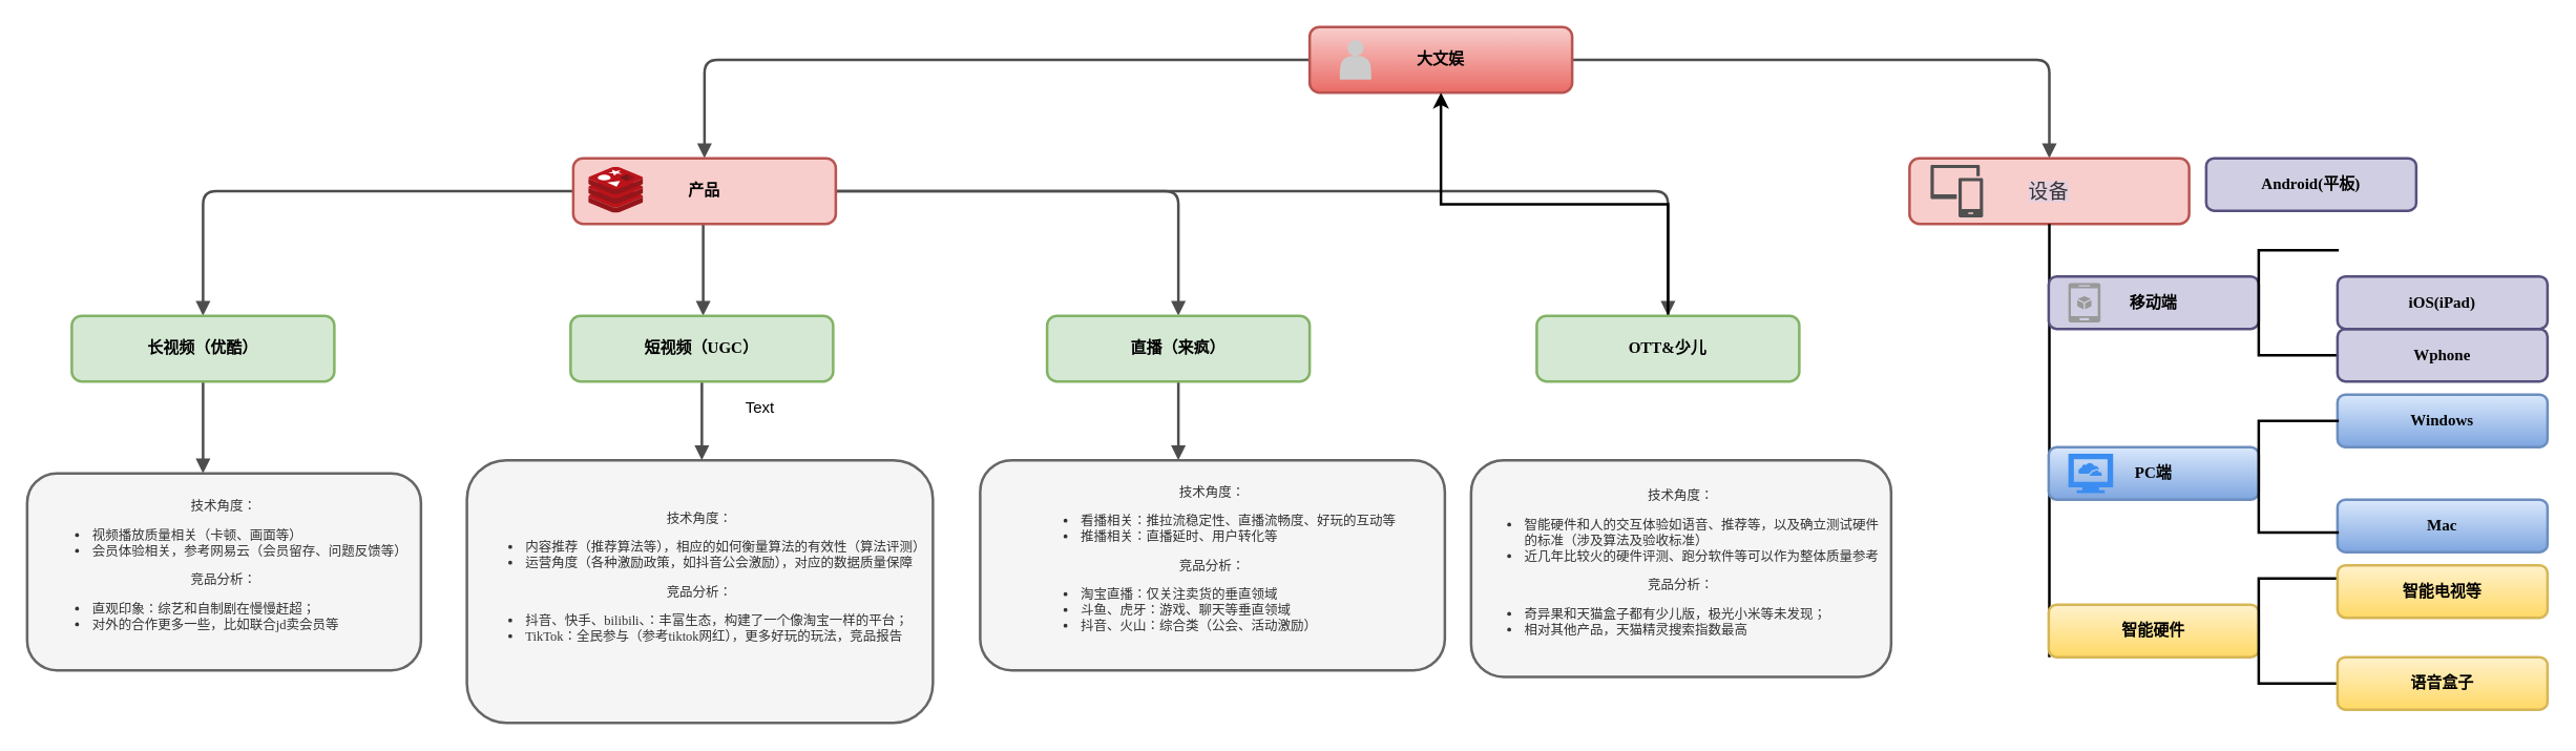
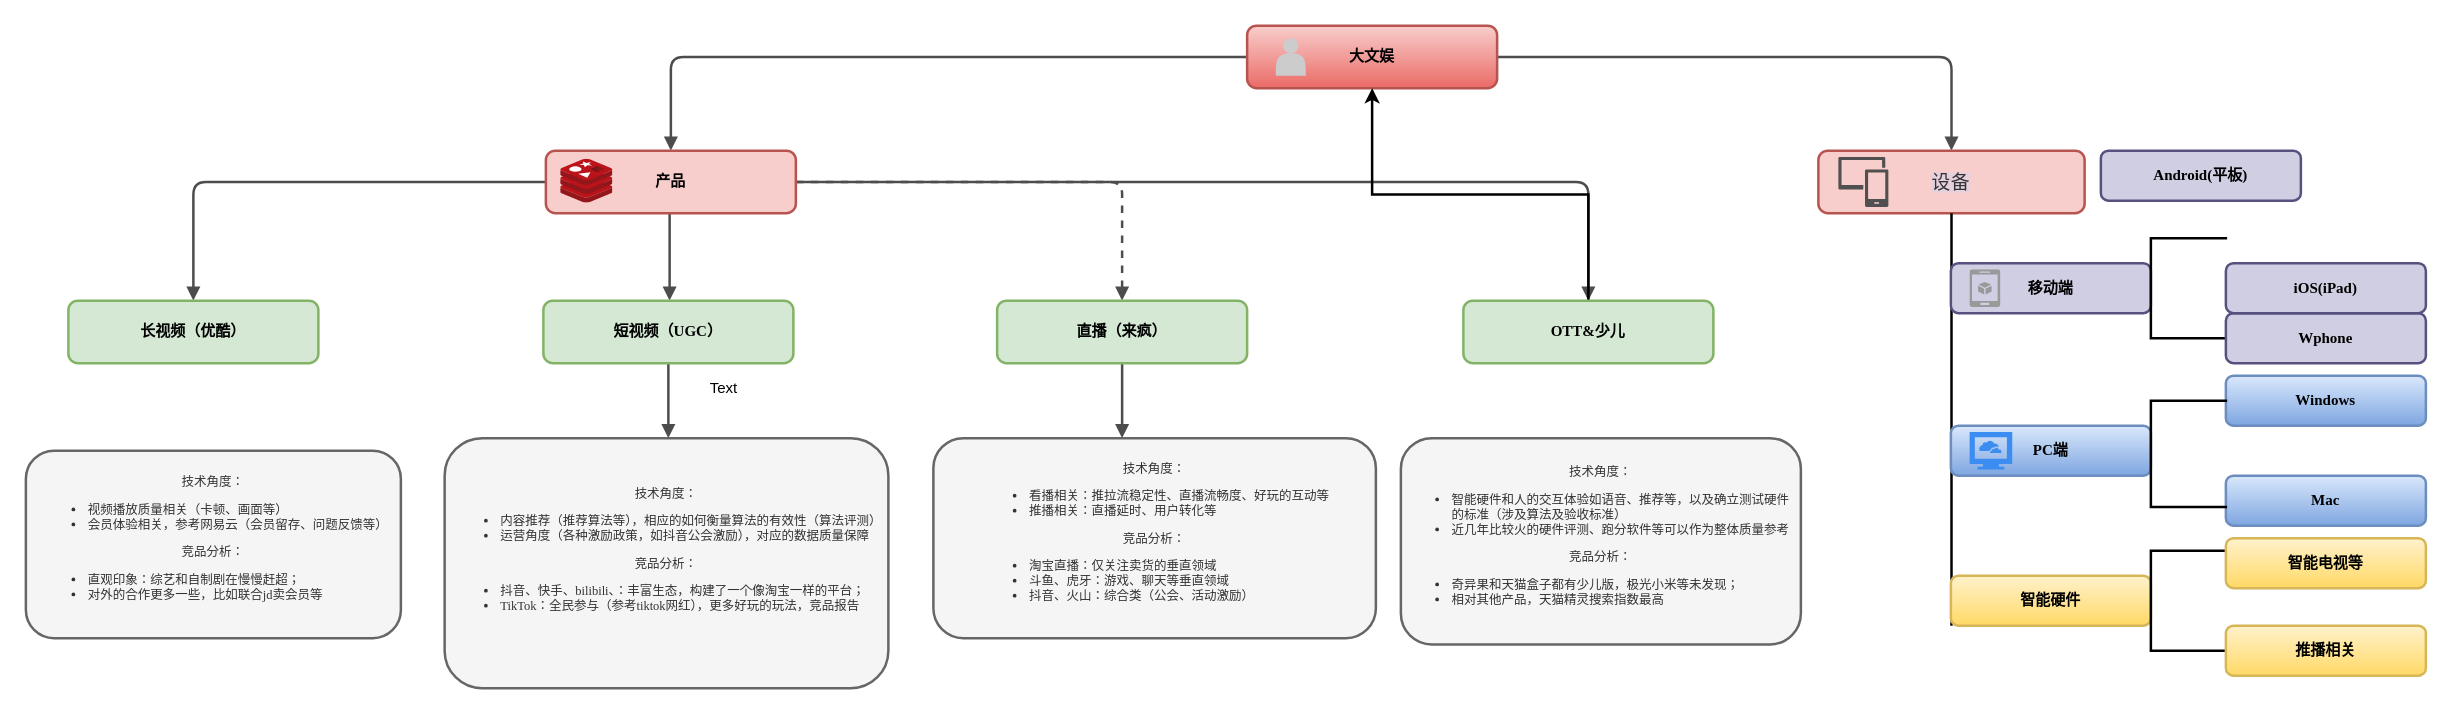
  <mxCell id="0" />
  <mxCell id="1" parent="0" />
  <mxCell id="2" value="技术角度：&lt;br&gt;&lt;ul&gt;&lt;li style=&quot;text-align: left&quot;&gt;视频播放质量相关（卡顿、画面等）&lt;/li&gt;&lt;li style=&quot;text-align: left&quot;&gt;会员体验相关，参考网易云（会员留存、问题反馈等）&lt;/li&gt;&lt;/ul&gt;竞品分析：&lt;br&gt;&lt;div style=&quot;text-align: left&quot;&gt;&lt;ul&gt;&lt;li&gt;&lt;span&gt;直观印象：综艺和自制剧在慢慢赶超；&lt;/span&gt;&lt;/li&gt;&lt;li&gt;&lt;span&gt;对外的合作更多一些，比如联合jd卖会员等&lt;/span&gt;&lt;/li&gt;&lt;/ul&gt;&lt;/div&gt;" style="whiteSpace=wrap;html=1;rounded=1;shadow=0;comic=0;strokeWidth=2;fontFamily=Verdana;align=center;fontSize=10;fillColor=#f5f5f5;strokeColor=#666666;fontColor=#333333;" parent="1" vertex="1"><mxGeometry x="20" y="360" width="300" height="150" as="geometry" /></mxCell>
  <mxCell id="3" value="技术角度：&lt;br&gt;&lt;ul&gt;&lt;li style=&quot;text-align: left&quot;&gt;内容推荐（推荐算法等），相应的如何衡量算法的有效性（算法评测）&lt;/li&gt;&lt;li style=&quot;text-align: left&quot;&gt;运营角度（各种激励政策，如抖音公会激励），对应的数据质量保障&lt;/li&gt;&lt;/ul&gt;&lt;span style=&quot;font-size: 10px&quot;&gt;竞品分析：&lt;br&gt;&lt;/span&gt;&lt;span style=&quot;font-size: 10px&quot;&gt;&lt;div style=&quot;text-align: left&quot;&gt;&lt;ul&gt;&lt;li&gt;&lt;span style=&quot;text-align: left&quot;&gt;抖音、快手、bilibili、：丰富生态，构建了一个像淘宝一样的平台；&lt;/span&gt;&lt;/li&gt;&lt;li&gt;&lt;div style=&quot;text-align: left&quot;&gt;&lt;span&gt;TikTok：&lt;/span&gt;&lt;span&gt;全民参与（参考tiktok网红），更多好玩的玩法，竞品报告&lt;/span&gt;&lt;/div&gt;&lt;/li&gt;&lt;/ul&gt;&lt;/div&gt;&lt;/span&gt;&lt;span style=&quot;font-size: 10px&quot;&gt;&lt;br&gt;&lt;/span&gt;" style="whiteSpace=wrap;html=1;rounded=1;shadow=0;comic=0;strokeWidth=2;fontFamily=Verdana;align=center;fontSize=10;fillColor=#f5f5f5;strokeColor=#666666;fontColor=#333333;" parent="1" vertex="1"><mxGeometry x="355" y="350" width="355" height="200" as="geometry" /></mxCell>
  <mxCell id="4" value="技术角度：&lt;br&gt;&lt;ul&gt;&lt;li style=&quot;text-align: left&quot;&gt;看播相关：推拉流稳定性、直播流畅度、好玩的互动等&lt;/li&gt;&lt;li style=&quot;text-align: left&quot;&gt;推播相关：直播延时、用户转化等&lt;/li&gt;&lt;/ul&gt;竞品分析：&lt;br&gt;&lt;div&gt;&lt;ul&gt;&lt;li style=&quot;text-align: left&quot;&gt;&lt;span&gt;淘宝直播：仅关注卖货的垂直领域&lt;/span&gt;&lt;/li&gt;&lt;li style=&quot;text-align: left&quot;&gt;&lt;span&gt;斗鱼、虎牙：游戏、聊天等垂直领域&lt;/span&gt;&lt;/li&gt;&lt;li style=&quot;text-align: left&quot;&gt;&lt;span&gt;抖音、火山：综合类（公会、活动激励）&lt;/span&gt;&lt;/li&gt;&lt;/ul&gt;&lt;/div&gt;" style="whiteSpace=wrap;html=1;rounded=1;shadow=0;comic=0;strokeWidth=2;fontFamily=Verdana;align=center;fontSize=10;fillColor=#f5f5f5;strokeColor=#666666;fontColor=#333333;" parent="1" vertex="1"><mxGeometry x="746" y="350" width="354" height="160" as="geometry" /></mxCell>
  <mxCell id="5" value="技术角度：&lt;br&gt;&lt;ul&gt;&lt;li style=&quot;text-align: left&quot;&gt;智能硬件和人的交互体验如语音、推荐等，以及确立测试硬件的标准（涉及算法及验收标准）&lt;/li&gt;&lt;li style=&quot;text-align: left&quot;&gt;近几年比较火的硬件评测、跑分软件等可以作为整体质量参考&lt;/li&gt;&lt;/ul&gt;竞品分析：&lt;br&gt;&lt;div style=&quot;text-align: left&quot;&gt;&lt;ul&gt;&lt;li&gt;&lt;span&gt;奇异果和天猫盒子都有少儿版，极光小米等未发现；&lt;/span&gt;&lt;/li&gt;&lt;li&gt;&lt;span&gt;相对其他产品，天猫精灵搜索指数最高&lt;/span&gt;&lt;/li&gt;&lt;/ul&gt;&lt;/div&gt;" style="whiteSpace=wrap;html=1;rounded=1;shadow=0;comic=0;strokeWidth=2;fontFamily=Verdana;align=center;fontSize=10;fillColor=#f5f5f5;strokeColor=#666666;fontColor=#333333;" parent="1" vertex="1"><mxGeometry x="1120" y="350" width="320" height="165" as="geometry" /></mxCell>
- <mxCell id="6" value="" style="edgeStyle=orthogonalEdgeStyle;rounded=1;html=1;labelBackgroundColor=none;endArrow=block;endFill=1;strokeColor=#4D4D4D;strokeWidth=2;fontFamily=Verdana;fontSize=12;fontStyle=1;exitX=1;exitY=0.5;exitDx=0;exitDy=0;" parent="1" source="16" target="18" edge="1"><mxGeometry relative="1" as="geometry"><mxPoint x="630" y="150" as="sourcePoint" /></mxGeometry></mxCell>
+ <mxCell id="6" value="" style="edgeStyle=orthogonalEdgeStyle;rounded=1;html=1;labelBackgroundColor=none;endArrow=block;endFill=1;strokeColor=#4D4D4D;strokeWidth=2;fontFamily=Verdana;fontSize=12;fontStyle=1;exitX=1;exitY=0.5;exitDx=0;exitDy=0;dashed=1;" parent="1" source="16" target="18" edge="1"><mxGeometry relative="1" as="geometry"><mxPoint x="630" y="150" as="sourcePoint" /></mxGeometry></mxCell>
  <mxCell id="7" value="" style="edgeStyle=orthogonalEdgeStyle;rounded=1;html=1;labelBackgroundColor=none;endArrow=block;endFill=1;strokeColor=#4D4D4D;strokeWidth=2;fontFamily=Verdana;fontSize=12;fontStyle=1" parent="1" source="19" target="16" edge="1"><mxGeometry relative="1" as="geometry" /></mxCell>
  <mxCell id="8" value="" style="edgeStyle=orthogonalEdgeStyle;rounded=1;html=1;labelBackgroundColor=none;endArrow=block;endFill=1;strokeColor=#4D4D4D;strokeWidth=2;fontFamily=Verdana;fontSize=12;fontStyle=1;exitX=1;exitY=0.5;exitDx=0;exitDy=0;" parent="1" source="16" target="22" edge="1"><mxGeometry relative="1" as="geometry"><mxPoint x="650" y="145" as="sourcePoint" /></mxGeometry></mxCell>
  <mxCell id="9" value="" style="edgeStyle=elbowEdgeStyle;rounded=1;html=1;labelBackgroundColor=none;endArrow=block;endFill=1;strokeColor=#4D4D4D;strokeWidth=2;fontFamily=Verdana;fontSize=12;fontStyle=1" parent="1" source="16" target="17" edge="1"><mxGeometry relative="1" as="geometry" /></mxCell>
  <mxCell id="10" value="" style="edgeStyle=orthogonalEdgeStyle;rounded=1;html=1;labelBackgroundColor=none;endArrow=block;endFill=1;strokeColor=#4D4D4D;strokeWidth=2;fontFamily=Verdana;fontSize=12;fontStyle=1" parent="1" source="16" target="15" edge="1"><mxGeometry relative="1" as="geometry" /></mxCell>
  <mxCell id="11" value="" style="edgeStyle=orthogonalEdgeStyle;rounded=1;html=1;labelBackgroundColor=none;endArrow=block;endFill=1;strokeColor=#4D4D4D;strokeWidth=2;fontFamily=Verdana;fontSize=12;fontStyle=1;entryX=0.5;entryY=0;entryDx=0;entryDy=0;exitX=1;exitY=0.5;exitDx=0;exitDy=0;" parent="1" source="19" target="23" edge="1"><mxGeometry relative="1" as="geometry"><mxPoint x="930" y="70" as="sourcePoint" /><mxPoint x="1584" y="130" as="targetPoint" /></mxGeometry></mxCell>
  <mxCell id="12" value="" style="edgeStyle=elbowEdgeStyle;rounded=1;html=1;labelBackgroundColor=none;endArrow=block;endFill=1;strokeColor=#4D4D4D;strokeWidth=2;fontFamily=Verdana;fontSize=10;" parent="1" source="18" target="4" edge="1"><mxGeometry relative="1" as="geometry" /></mxCell>
  <mxCell id="13" value="" style="edgeStyle=elbowEdgeStyle;rounded=1;html=1;labelBackgroundColor=none;endArrow=block;endFill=1;strokeColor=#4D4D4D;strokeWidth=2;fontFamily=Verdana;fontSize=10;" parent="1" source="17" target="3" edge="1"><mxGeometry relative="1" as="geometry" /></mxCell>
- <mxCell id="14" value="" style="edgeStyle=elbowEdgeStyle;rounded=1;html=1;labelBackgroundColor=none;endArrow=block;endFill=1;strokeColor=#4D4D4D;strokeWidth=2;fontFamily=Verdana;fontSize=10;" parent="1" source="15" target="2" edge="1"><mxGeometry relative="1" as="geometry" /></mxCell>
  <mxCell id="15" value="长视频（优酷）" style="whiteSpace=wrap;html=1;rounded=1;shadow=0;comic=0;strokeWidth=2;fontFamily=Verdana;align=center;fontSize=12;fontStyle=1;fillColor=#d5e8d4;strokeColor=#82b366;" parent="1" vertex="1"><mxGeometry x="54" y="240" width="200" height="50" as="geometry" /></mxCell>
  <mxCell id="16" value="产品" style="whiteSpace=wrap;html=1;rounded=1;shadow=0;comic=0;strokeWidth=2;fontFamily=Verdana;align=center;fontSize=12;fontStyle=1;fillColor=#f8cecc;strokeColor=#b85450;" parent="1" vertex="1"><mxGeometry x="436" y="120" width="200" height="50" as="geometry" /></mxCell>
  <mxCell id="17" value="短视频（UGC）" style="whiteSpace=wrap;html=1;rounded=1;shadow=0;comic=0;strokeWidth=2;fontFamily=Verdana;align=center;fontSize=12;fontStyle=1;fillColor=#d5e8d4;strokeColor=#82b366;" parent="1" vertex="1"><mxGeometry x="434" y="240" width="200" height="50" as="geometry" /></mxCell>
  <mxCell id="18" value="直播（来疯）" style="whiteSpace=wrap;html=1;rounded=1;shadow=0;comic=0;strokeWidth=2;fontFamily=Verdana;align=center;fontSize=12;fontStyle=1;fillColor=#d5e8d4;strokeColor=#82b366;" parent="1" vertex="1"><mxGeometry x="797" y="240" width="200" height="50" as="geometry" /></mxCell>
  <mxCell id="19" value="大文娱" style="whiteSpace=wrap;html=1;rounded=1;shadow=0;comic=0;strokeWidth=2;fontFamily=Verdana;align=center;fontSize=12;fontStyle=1;fillColor=#f8cecc;strokeColor=#b85450;gradientColor=#ea6b66;" parent="1" vertex="1"><mxGeometry x="997" y="20" width="200" height="50" as="geometry" /></mxCell>
  <mxCell id="20" value="" style="shape=actor;whiteSpace=wrap;html=1;rounded=0;shadow=0;comic=0;strokeWidth=1;fillColor=#CCCCCC;fontFamily=Verdana;align=center;strokeColor=none;fontSize=12;fontStyle=1" parent="1" vertex="1"><mxGeometry x="1020" y="30" width="24" height="30" as="geometry" /></mxCell>
  <mxCell id="21" value="" style="edgeStyle=orthogonalEdgeStyle;rounded=0;orthogonalLoop=1;jettySize=auto;html=1;strokeWidth=2;" edge="1" parent="1" source="22" target="19"><mxGeometry relative="1" as="geometry" /></mxCell>
  <mxCell id="22" value="OTT&amp;amp;少儿" style="whiteSpace=wrap;html=1;rounded=1;shadow=0;comic=0;strokeWidth=2;fontFamily=Verdana;align=center;fontSize=12;fontStyle=1;fillColor=#d5e8d4;strokeColor=#82b366;" parent="1" vertex="1"><mxGeometry x="1170" y="240" width="200" height="50" as="geometry" /></mxCell>
  <mxCell id="23" value="&lt;div style=&quot;text-align: justify&quot;&gt;&lt;font color=&quot;#333333&quot;&gt;&lt;span style=&quot;font-size: 15px ; font-weight: 400 ; letter-spacing: 0.544px ; background-color: rgb(230 , 208 , 222)&quot;&gt;设备&lt;/span&gt;&lt;/font&gt;&lt;/div&gt;" style="whiteSpace=wrap;html=1;rounded=1;shadow=0;comic=0;strokeWidth=2;fontFamily=Verdana;align=center;fontSize=12;fontStyle=1;fillColor=#f8cecc;strokeColor=#b85450;" parent="1" vertex="1"><mxGeometry x="1454" y="120" width="213" height="50" as="geometry" /></mxCell>
  <mxCell id="24" value="Text" style="text;html=1;align=center;verticalAlign=middle;resizable=0;points=[];autosize=1;" vertex="1" parent="1"><mxGeometry x="558" y="300" width="40" height="20" as="geometry" /></mxCell>
  <mxCell id="25" value="" style="line;strokeWidth=2;direction=south;html=1;perimeter=backbonePerimeter;points=[];outlineConnect=0;" vertex="1" parent="1"><mxGeometry x="1555.5" y="170" width="10" height="330" as="geometry" /></mxCell>
  <mxCell id="26" value="移动端" style="whiteSpace=wrap;html=1;rounded=1;shadow=0;comic=0;strokeWidth=2;fontFamily=Verdana;align=center;fontSize=12;fontStyle=1;fillColor=#d0cee2;strokeColor=#56517e;" vertex="1" parent="1"><mxGeometry x="1560" y="210" width="160" height="40" as="geometry" /></mxCell>
  <mxCell id="27" value="PC端" style="whiteSpace=wrap;html=1;rounded=1;shadow=0;comic=0;strokeWidth=2;fontFamily=Verdana;align=center;fontSize=12;fontStyle=1;fillColor=#dae8fc;strokeColor=#6c8ebf;gradientColor=#7ea6e0;" vertex="1" parent="1"><mxGeometry x="1560" y="340" width="160" height="40" as="geometry" /></mxCell>
  <mxCell id="28" value="Mac" style="whiteSpace=wrap;html=1;rounded=1;shadow=0;comic=0;strokeWidth=2;fontFamily=Verdana;align=center;fontSize=12;fontStyle=1;gradientColor=#7ea6e0;fillColor=#dae8fc;strokeColor=#6c8ebf;" vertex="1" parent="1"><mxGeometry x="1780" y="380" width="160" height="40" as="geometry" /></mxCell>
  <mxCell id="29" value="智能硬件" style="whiteSpace=wrap;html=1;rounded=1;shadow=0;comic=0;strokeWidth=2;fontFamily=Verdana;align=center;fontSize=12;fontStyle=1;fillColor=#fff2cc;strokeColor=#d6b656;gradientColor=#ffd966;" vertex="1" parent="1"><mxGeometry x="1560" y="460" width="160" height="40" as="geometry" /></mxCell>
  <mxCell id="30" value="Android(平板)" style="whiteSpace=wrap;html=1;rounded=1;shadow=0;comic=0;strokeWidth=2;fontFamily=Verdana;align=center;fontSize=12;fontStyle=1;fillColor=#d0cee2;strokeColor=#56517e;" vertex="1" parent="1"><mxGeometry x="1680" y="120" width="160" height="40" as="geometry" /></mxCell>
  <mxCell id="31" value="" style="shape=partialRectangle;whiteSpace=wrap;html=1;bottom=1;right=1;left=1;top=0;fillColor=none;routingCenterX=-0.5;strokeWidth=2;direction=south;" vertex="1" parent="1"><mxGeometry x="1720" y="190" width="60" height="80" as="geometry" /></mxCell>
  <mxCell id="32" value="Wphone" style="whiteSpace=wrap;html=1;rounded=1;shadow=0;comic=0;strokeWidth=2;fontFamily=Verdana;align=center;fontSize=12;fontStyle=1;fillColor=#d0cee2;strokeColor=#56517e;" vertex="1" parent="1"><mxGeometry x="1780" y="250" width="160" height="40" as="geometry" /></mxCell>
  <mxCell id="33" value="Windows" style="whiteSpace=wrap;html=1;rounded=1;shadow=0;comic=0;strokeWidth=2;fontFamily=Verdana;align=center;fontSize=12;fontStyle=1;gradientColor=#7ea6e0;fillColor=#dae8fc;strokeColor=#6c8ebf;" vertex="1" parent="1"><mxGeometry x="1780" y="300" width="160" height="40" as="geometry" /></mxCell>
  <mxCell id="34" value="iOS(iPad)" style="whiteSpace=wrap;html=1;rounded=1;shadow=0;comic=0;strokeWidth=2;fontFamily=Verdana;align=center;fontSize=12;fontStyle=1;fillColor=#d0cee2;strokeColor=#56517e;" vertex="1" parent="1"><mxGeometry x="1780" y="210" width="160" height="40" as="geometry" /></mxCell>
  <mxCell id="35" value="" style="shape=partialRectangle;whiteSpace=wrap;html=1;bottom=1;right=1;left=1;top=0;fillColor=none;routingCenterX=-0.5;strokeWidth=2;direction=south;" vertex="1" parent="1"><mxGeometry x="1720" y="320" width="60" height="85" as="geometry" /></mxCell>
  <mxCell id="36" value="" style="shape=partialRectangle;whiteSpace=wrap;html=1;bottom=1;right=1;left=1;top=0;fillColor=none;routingCenterX=-0.5;strokeWidth=2;direction=south;" vertex="1" parent="1"><mxGeometry x="1720" y="440" width="60" height="80" as="geometry" /></mxCell>
  <mxCell id="37" value="智能电视等" style="whiteSpace=wrap;html=1;rounded=1;shadow=0;comic=0;strokeWidth=2;fontFamily=Verdana;align=center;fontSize=12;fontStyle=1;gradientColor=#ffd966;fillColor=#fff2cc;strokeColor=#d6b656;" vertex="1" parent="1"><mxGeometry x="1780" y="430" width="160" height="40" as="geometry" /></mxCell>
- <mxCell id="38" value="语音盒子" style="whiteSpace=wrap;html=1;rounded=1;shadow=0;comic=0;strokeWidth=2;fontFamily=Verdana;align=center;fontSize=12;fontStyle=1;gradientColor=#ffd966;fillColor=#fff2cc;strokeColor=#d6b656;" vertex="1" parent="1"><mxGeometry x="1780" y="500" width="160" height="40" as="geometry" /></mxCell>
+ <mxCell id="38" value="推播相关" style="whiteSpace=wrap;html=1;rounded=1;shadow=0;comic=0;strokeWidth=2;fontFamily=Verdana;align=center;fontSize=12;fontStyle=1;gradientColor=#ffd966;fillColor=#fff2cc;strokeColor=#d6b656;" vertex="1" parent="1"><mxGeometry x="1780" y="500" width="160" height="40" as="geometry" /></mxCell>
  <mxCell id="39" value="" style="verticalLabelPosition=bottom;html=1;verticalAlign=top;align=center;strokeColor=none;fillColor=#999999;shape=mxgraph.azure.mobile_services;pointerEvents=1;" vertex="1" parent="1"><mxGeometry x="1575" y="215" width="24.5" height="30" as="geometry" /></mxCell>
  <mxCell id="40" value="" style="pointerEvents=1;shadow=0;dashed=0;html=1;strokeColor=none;labelPosition=center;verticalLabelPosition=bottom;verticalAlign=top;align=center;fillColor=#505050;shape=mxgraph.mscae.intune.device_group" vertex="1" parent="1"><mxGeometry x="1470" y="125" width="40" height="40" as="geometry" /></mxCell>
  <mxCell id="41" value="" style="aspect=fixed;html=1;points=[];align=center;image;fontSize=12;image=img/lib/mscae/Cache_Redis_Product.svg;strokeWidth=2;fillColor=#999999;" vertex="1" parent="1"><mxGeometry x="448" y="127" width="41.67" height="35" as="geometry" /></mxCell>
  <mxCell id="42" value="" style="html=1;aspect=fixed;strokeColor=none;shadow=0;align=center;verticalAlign=top;fillColor=#3B8DF1;shape=mxgraph.gcp2.cloud_computer" vertex="1" parent="1"><mxGeometry x="1575" y="345" width="34.09" height="30" as="geometry" /></mxCell>
  <mxCell id="43" value="" style="shape=image;html=1;verticalAlign=top;verticalLabelPosition=bottom;labelBackgroundColor=#ffffff;imageAspect=0;aspect=fixed;image=https://cdn1.iconfinder.com/data/icons/hawcons/32/698657-icon-140-box-128.png;strokeWidth=2;fillColor=#999999;" vertex="1" parent="1"><mxGeometry x="1572.05" y="460" width="40" height="40" as="geometry" /></mxCell>
  <mxCell id="44" value="" style="shape=image;html=1;verticalAlign=top;verticalLabelPosition=bottom;labelBackgroundColor=#ffffff;imageAspect=0;aspect=fixed;image=https://cdn2.iconfinder.com/data/icons/font-awesome/1792/child-128.png;strokeWidth=2;fillColor=#999999;" vertex="1" parent="1"><mxGeometry x="1180" y="245" width="40" height="40" as="geometry" /></mxCell>
  <mxCell id="45" value="" style="shape=image;html=1;verticalAlign=top;verticalLabelPosition=bottom;labelBackgroundColor=#ffffff;imageAspect=0;aspect=fixed;image=https://cdn1.iconfinder.com/data/icons/journalist-4/64/live-broadcast-online-smartphone-mic-128.png;strokeWidth=2;fillColor=#999999;" vertex="1" parent="1"><mxGeometry x="810" y="243.5" width="41.5" height="41.5" as="geometry" /></mxCell>
  <mxCell id="46" value="" style="shape=image;html=1;verticalAlign=top;verticalLabelPosition=bottom;labelBackgroundColor=#ffffff;imageAspect=0;aspect=fixed;image=https://cdn2.iconfinder.com/data/icons/freecns-cumulus/16/519539-085_Movie-128.png;strokeWidth=2;fillColor=#999999;" vertex="1" parent="1"><mxGeometry x="60" y="245" width="40" height="40" as="geometry" /></mxCell>
  <mxCell id="47" value="" style="shape=image;html=1;verticalAlign=top;verticalLabelPosition=bottom;labelBackgroundColor=#ffffff;imageAspect=0;aspect=fixed;image=https://cdn2.iconfinder.com/data/icons/circle-icons-1/64/gamecontroller-128.png;strokeWidth=2;fillColor=#999999;" vertex="1" parent="1"><mxGeometry x="437" y="243.5" width="45.75" height="45.75" as="geometry" /></mxCell>
